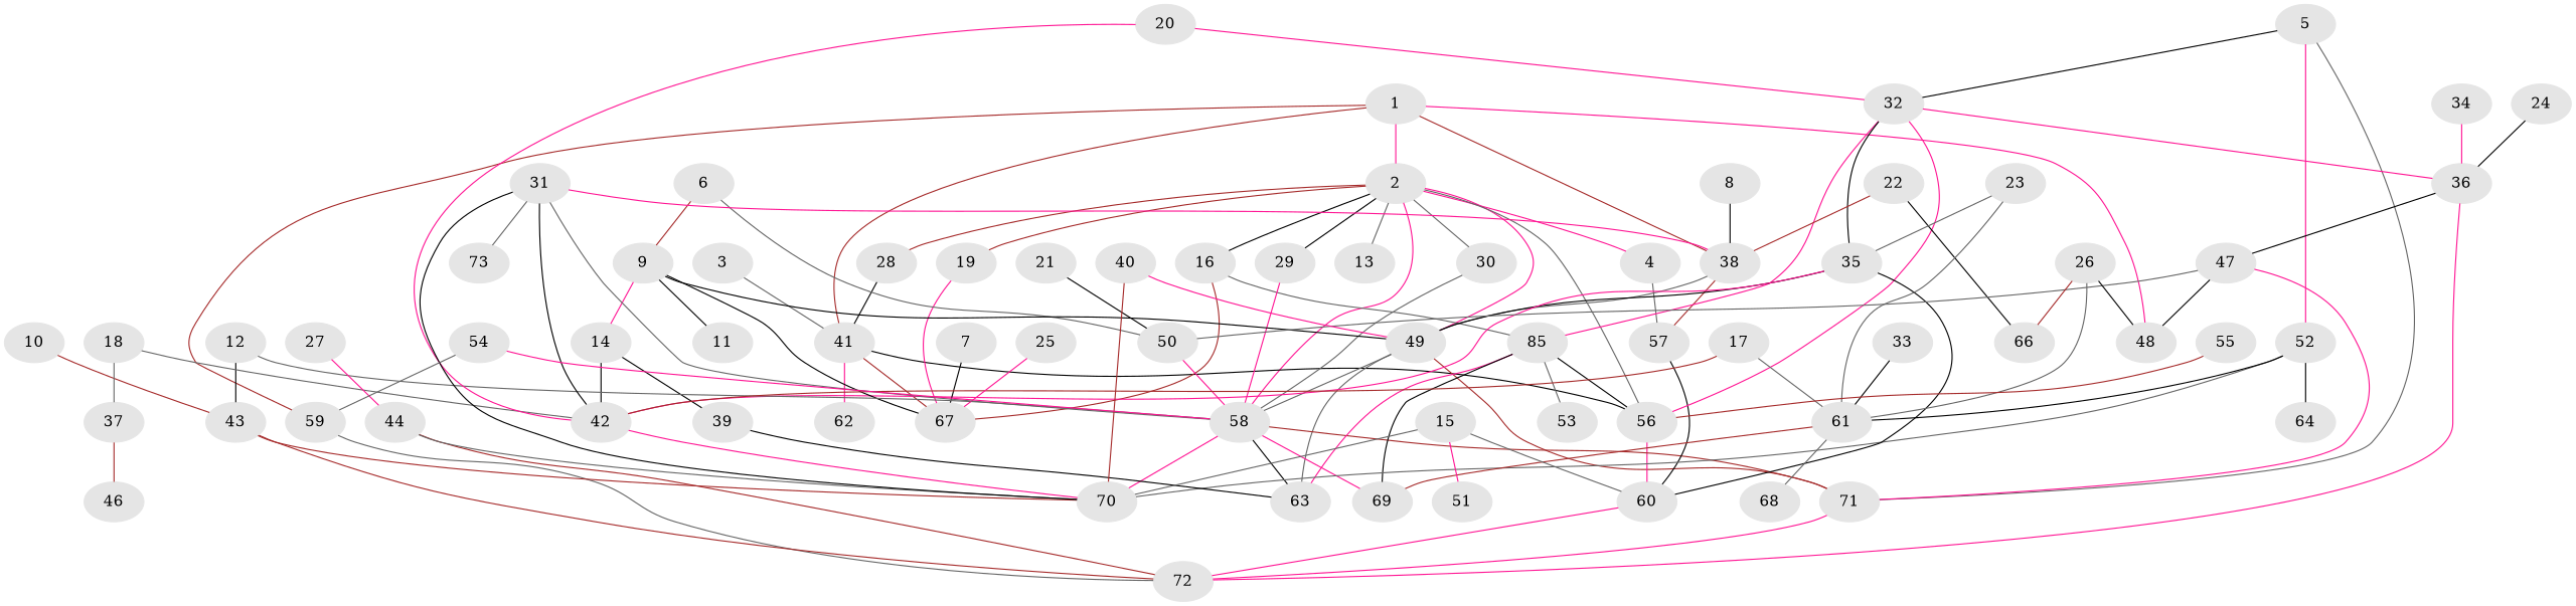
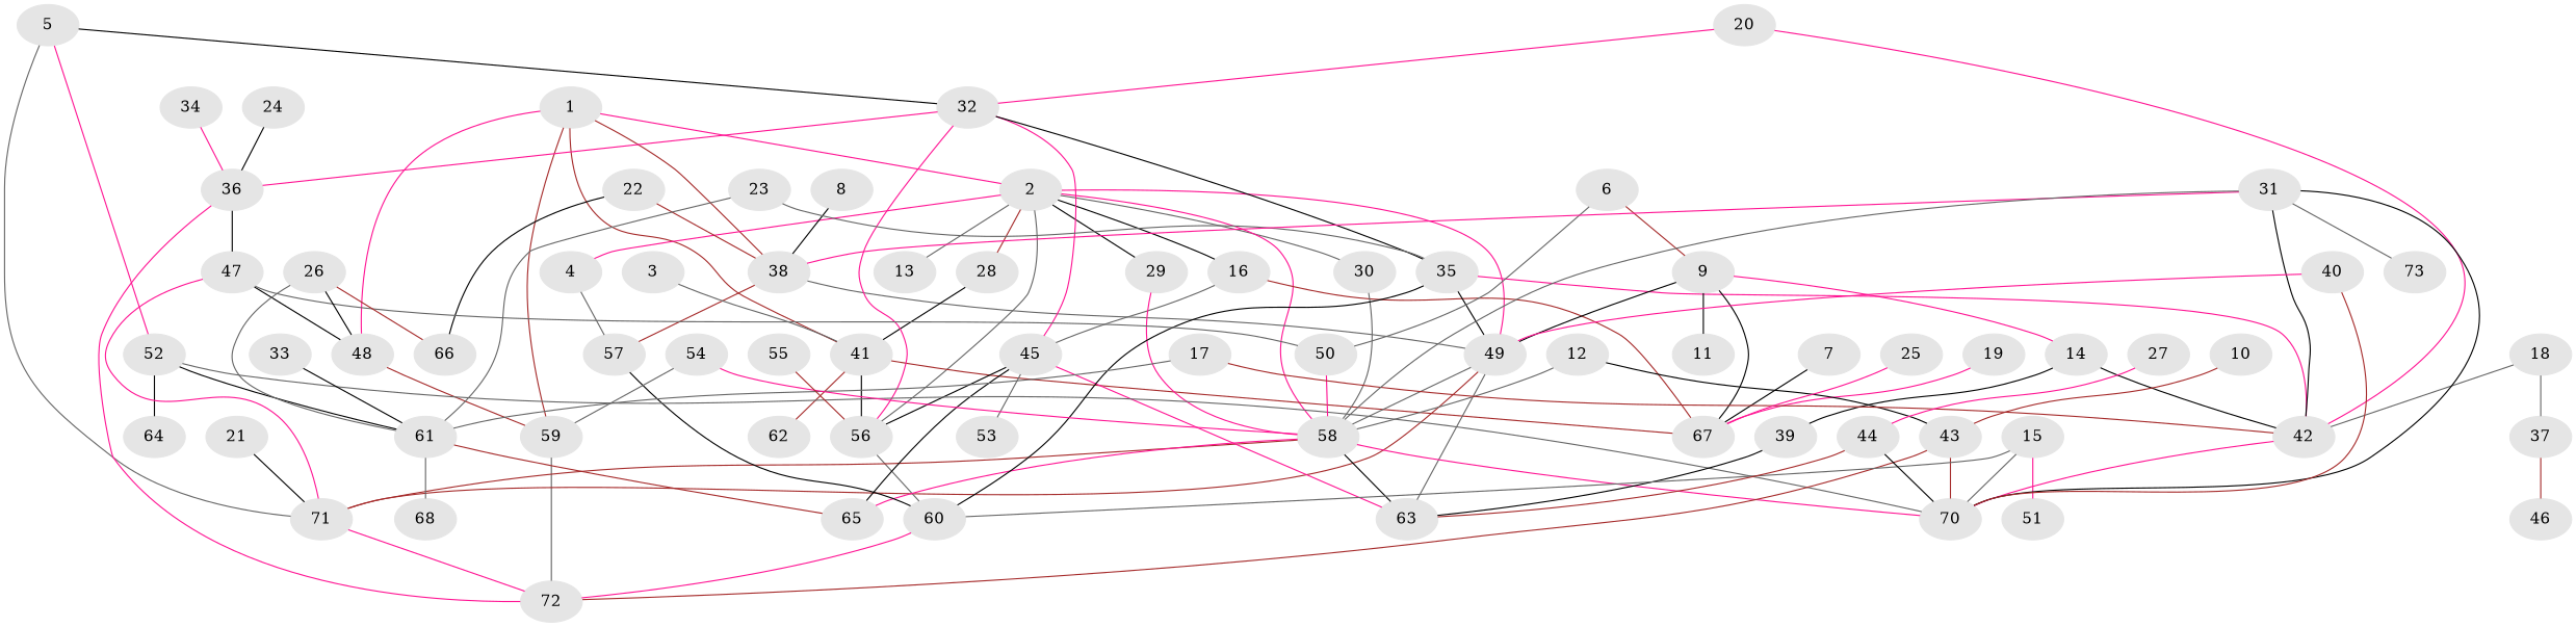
  graph {
    node [color=gray90 style=filled]
    edge [color=black weight=1.0]
    1
    2
    38
    41
    48
    59
    4
    13
    16
    19
    28
    29
    30
    49
    56
    58
    57
    67
    62
    72
-   45 [label=85]
+   45
    71
    63
    60
    70
-   69
+   69 [label=65]
    3
    5
    32
    52
    35
    36
    61
    64
    6
    9
    50
    11
    14
    7
    8
    39
    42
    10
    43
    12
    15
    51
    53
    17
    68
    18
    37
    46
    20
    21
    22
    66
    23
    24
    47
    25
    26
    27
    44
    31
    73
    33
    34
    40
    54
    55
    1 -- 2 [color=deeppink]
    1 -- 38 [color=brown]
    1 -- 41 [color=brown]
    1 -- 48 [color=deeppink]
    1 -- 59 [color=brown]
    2 -- 4 [color=deeppink]
    2 -- 13 [color=gray40]
    2 -- 16
-   2 -- 19 [color=brown]
    2 -- 28 [color=brown]
    2 -- 29
    2 -- 30 [color=gray40]
    2 -- 49 [color=deeppink]
    2 -- 56 [color=gray40]
    2 -- 58 [color=deeppink]
    38 -- 49 [color=gray40]
    38 -- 57 [color=brown]
    41 -- 56
    41 -- 67 [color=brown]
-   41 -- 62 [color=deeppink]
+   41 -- 62 [color=brown]
+   48 -- 59 [color=brown]
    59 -- 72 [color=gray40]
    4 -- 57 [color=gray40]
    16 -- 67 [color=brown]
    16 -- 45 [color=gray40]
    19 -- 67 [color=deeppink]
    28 -- 41
    29 -- 58 [color=deeppink]
    30 -- 58 [color=gray40]
    49 -- 58 [color=gray40]
    49 -- 71 [color=brown]
    49 -- 63 [color=gray40]
-   56 -- 60 [color=deeppink]
+   56 -- 60 [color=gray40]
    58 -- 71 [color=brown]
    58 -- 63
    58 -- 70 [color=deeppink]
    58 -- 69 [color=deeppink]
    57 -- 60
    45 -- 56
    45 -- 63 [color=deeppink weight=2.0]
    45 -- 69
    45 -- 53 [color=gray40]
    71 -- 72 [color=deeppink]
    60 -- 72 [color=deeppink]
    3 -- 41 [color=gray40]
    5 -- 71 [color=gray40]
    5 -- 32
    5 -- 52 [color=deeppink]
    32 -- 56 [color=deeppink]
    32 -- 45 [color=deeppink]
    32 -- 35
    32 -- 36 [color=deeppink]
    52 -- 70 [color=gray40 weight=2.0]
    52 -- 61
    52 -- 64
    35 -- 49
    35 -- 60
    35 -- 42 [color=deeppink]
    36 -- 72 [color=deeppink]
    36 -- 47
    61 -- 69 [color=brown]
    61 -- 68 [color=gray40]
    6 -- 9 [color=brown]
    6 -- 50 [color=gray40]
    9 -- 49
    9 -- 67
    9 -- 11
    9 -- 14 [color=deeppink]
    50 -- 58 [color=deeppink]
    14 -- 39
    14 -- 42
    7 -- 67
    8 -- 38
    39 -- 63
    42 -- 70 [color=deeppink]
    10 -- 43 [color=brown]
    43 -- 72 [color=brown]
    43 -- 70 [color=brown]
    12 -- 58 [color=gray40]
    12 -- 43
    15 -- 60 [color=gray40]
    15 -- 70 [color=gray40]
    15 -- 51 [color=deeppink]
    17 -- 61 [color=gray40]
    17 -- 42 [color=brown]
    18 -- 42 [color=gray40]
    18 -- 37 [color=gray40]
    37 -- 46 [color=brown]
    20 -- 32 [color=deeppink]
    20 -- 42 [color=deeppink]
-   21 -- 50
+   21 -- 71
    22 -- 38 [color=brown]
    22 -- 66
    23 -- 35 [color=gray40]
    23 -- 61 [color=gray40]
    24 -- 36
    47 -- 48
    47 -- 71 [color=deeppink]
    47 -- 50 [color=gray40]
    25 -- 67 [color=deeppink]
    26 -- 48
    26 -- 61 [color=gray40]
    26 -- 66 [color=brown]
    27 -- 44 [color=deeppink]
-   44 -- 72 [color=brown]
-   44 -- 70 [color=gray40]
+   44 -- 63 [color=brown]
+   44 -- 70
    31 -- 38 [color=deeppink]
    31 -- 58 [color=gray40]
    31 -- 70
    31 -- 42
    31 -- 73 [color=gray40]
    33 -- 61
    34 -- 36 [color=deeppink]
    40 -- 49 [color=deeppink]
    40 -- 70 [color=brown]
    54 -- 59 [color=gray40]
    54 -- 58 [color=deeppink]
    55 -- 56 [color=brown]
  }
